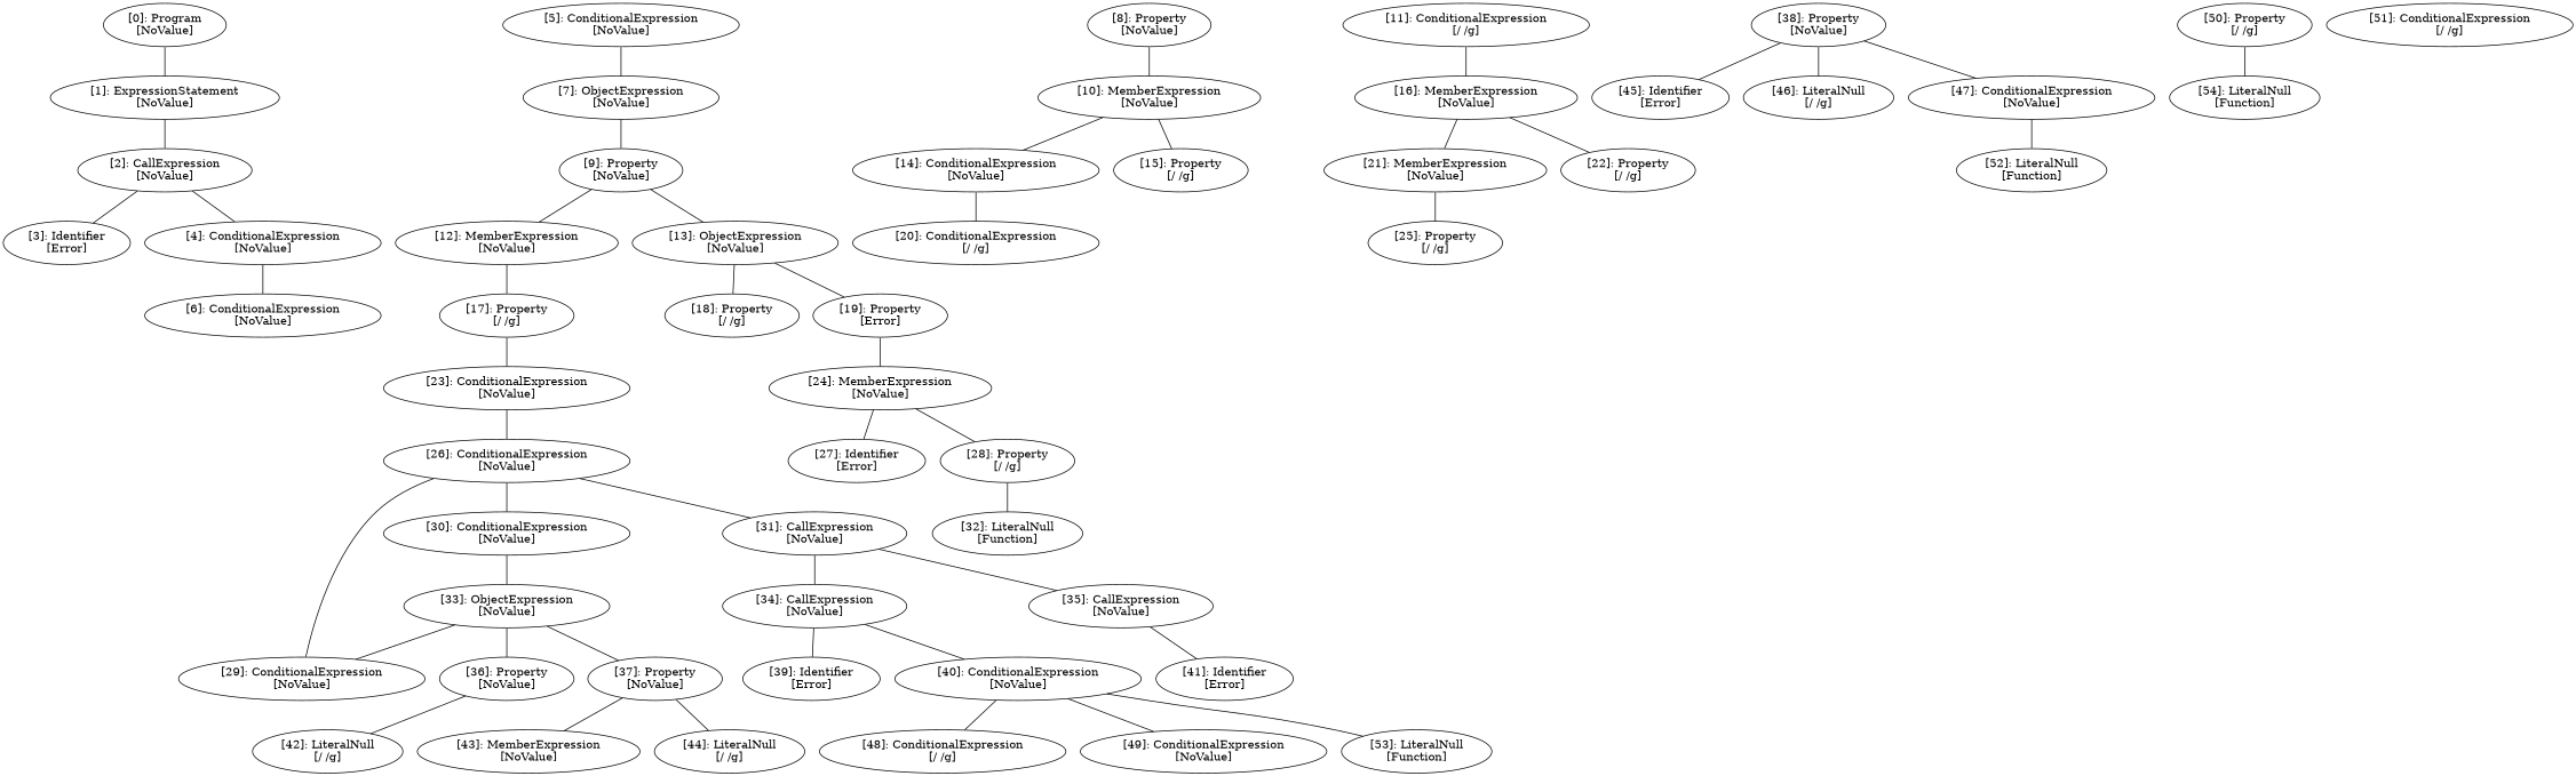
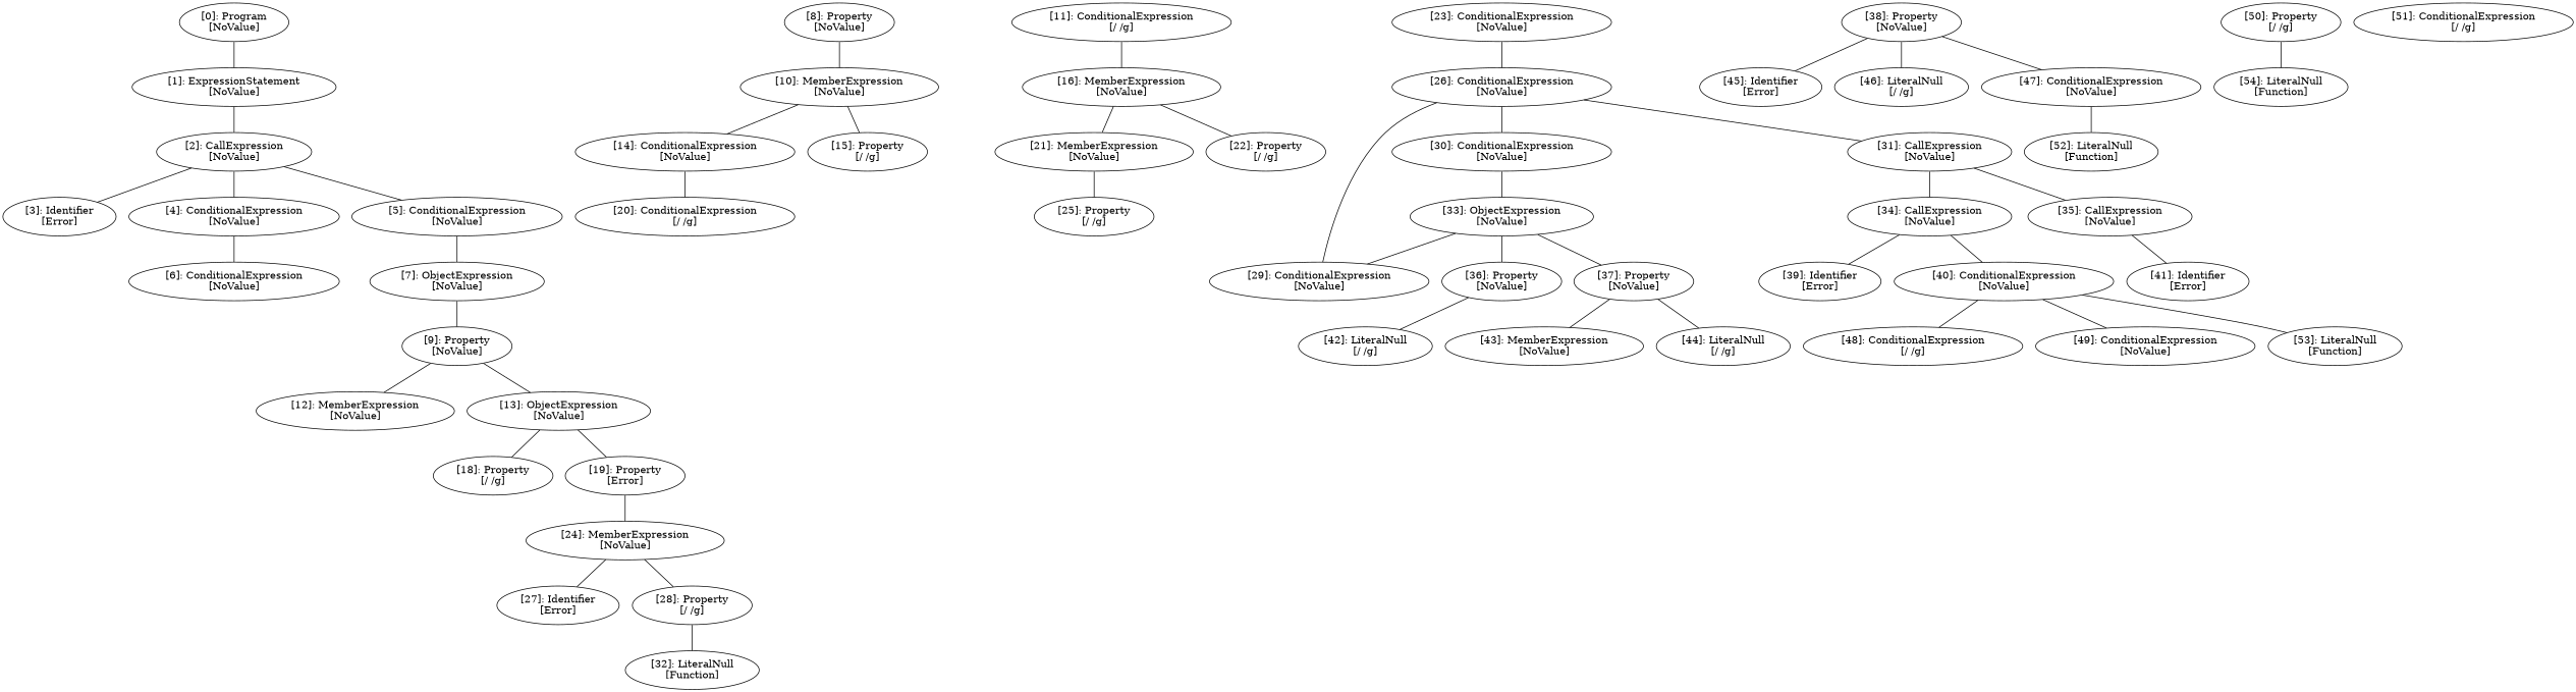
  graph {
    n1 [label="[0]: Program\n[NoValue]"]
    n2 [label="[1]: ExpressionStatement\n[NoValue]"]
    n3 [label="[2]: CallExpression\n[NoValue]"]
    n4 [label="[3]: Identifier\n[Error]"]
    n5 [label="[4]: ConditionalExpression\n[NoValue]"]
    n6 [label="[5]: ConditionalExpression\n[NoValue]"]
    n7 [label="[6]: ConditionalExpression\n[NoValue]"]
    n8 [label="[7]: ObjectExpression\n[NoValue]"]
    n9 [label="[9]: Property\n[NoValue]"]
    n10 [label="[8]: Property\n[NoValue]"]
    n11 [label="[10]: MemberExpression\n[NoValue]"]
    n12 [label="[12]: MemberExpression\n[NoValue]"]
    n13 [label="[13]: ObjectExpression\n[NoValue]"]
    n14 [label="[14]: ConditionalExpression\n[NoValue]"]
    n15 [label="[15]: Property\n[/ /g]"]
    n16 [label="[11]: ConditionalExpression\n[/ /g]"]
    n17 [label="[16]: MemberExpression\n[NoValue]"]
-   n18 [label="[17]: Property\n[/ /g]"]
    n19 [label="[18]: Property\n[/ /g]"]
    n20 [label="[19]: Property\n[Error]"]
    n21 [label="[20]: ConditionalExpression\n[/ /g]"]
    n22 [label="[21]: MemberExpression\n[NoValue]"]
    n23 [label="[22]: Property\n[/ /g]"]
    n24 [label="[23]: ConditionalExpression\n[NoValue]"]
    n25 [label="[24]: MemberExpression\n[NoValue]"]
    n26 [label="[25]: Property\n[/ /g]"]
    n27 [label="[26]: ConditionalExpression\n[NoValue]"]
    n28 [label="[27]: Identifier\n[Error]"]
    n29 [label="[28]: Property\n[/ /g]"]
    n30 [label="[29]: ConditionalExpression\n[NoValue]"]
    n31 [label="[30]: ConditionalExpression\n[NoValue]"]
    n32 [label="[31]: CallExpression\n[NoValue]"]
    n33 [label="[32]: LiteralNull\n[Function]"]
    n34 [label="[33]: ObjectExpression\n[NoValue]"]
    n35 [label="[34]: CallExpression\n[NoValue]"]
    n36 [label="[35]: CallExpression\n[NoValue]"]
    n37 [label="[36]: Property\n[NoValue]"]
    n38 [label="[37]: Property\n[NoValue]"]
    n39 [label="[39]: Identifier\n[Error]"]
    n40 [label="[40]: ConditionalExpression\n[NoValue]"]
    n41 [label="[41]: Identifier\n[Error]"]
    n42 [label="[42]: LiteralNull\n[/ /g]"]
    n43 [label="[43]: MemberExpression\n[NoValue]"]
    n44 [label="[44]: LiteralNull\n[/ /g]"]
    n45 [label="[38]: Property\n[NoValue]"]
    n46 [label="[45]: Identifier\n[Error]"]
    n47 [label="[46]: LiteralNull\n[/ /g]"]
    n48 [label="[47]: ConditionalExpression\n[NoValue]"]
    n49 [label="[48]: ConditionalExpression\n[/ /g]"]
    n50 [label="[49]: ConditionalExpression\n[NoValue]"]
    n51 [label="[53]: LiteralNull\n[Function]"]
    n52 [label="[52]: LiteralNull\n[Function]"]
    n53 [label="[50]: Property\n[/ /g]"]
    n54 [label="[54]: LiteralNull\n[Function]"]
    n55 [label="[51]: ConditionalExpression\n[/ /g]"]
    n1 -- n2
    n2 -- n3
    n3 -- n4
    n3 -- n5
+   n3 -- n6
    n5 -- n7
    n6 -- n8
    n8 -- n9
    n9 -- n12
    n9 -- n13
    n10 -- n11
    n11 -- n14
    n11 -- n15
-   n12 -- n18
    n13 -- n19
    n13 -- n20
    n14 -- n21
    n16 -- n17
    n17 -- n22
    n17 -- n23
-   n18 -- n24
    n20 -- n25
    n22 -- n26
    n24 -- n27
    n25 -- n28
    n25 -- n29
    n27 -- n30
    n27 -- n31
    n27 -- n32
    n29 -- n33
    n31 -- n34
    n32 -- n35
    n32 -- n36
    n34 -- n30
    n34 -- n37
    n34 -- n38
    n35 -- n39
    n35 -- n40
    n36 -- n41
    n37 -- n42
    n38 -- n43
    n38 -- n44
    n40 -- n49
    n40 -- n50
    n40 -- n51
    n45 -- n46
    n45 -- n47
    n45 -- n48
    n48 -- n52
    n53 -- n54
  }
